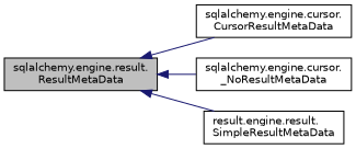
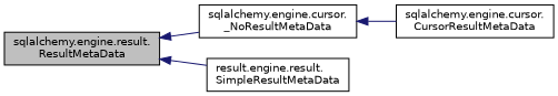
  digraph {
    rankdir=LR
    node [color=black fillcolor=white fontname=Helvetica fontsize=10 shape=record style=filled]
    edge [color=midnightblue dir=back fontname=Helvetica fontsize=10 labelfontname=Helvetica labelfontsize=10 style=solid]
    n1 [fillcolor=grey75 fontcolor=black height=0.2 label="sqlalchemy.engine.result.\lResultMetaData" width=0.4]
    n2 [height=0.2 label="sqlalchemy.engine.cursor.\lCursorResultMetaData" width=0.4]
    n3 [height=0.2 label="sqlalchemy.engine.cursor.\l_NoResultMetaData" width=0.4]
    n4 [height=0.2 label="result.engine.result.\lSimpleResultMetaData" width=0.4]
-   n1 -> n2
+   n3 -> n2
    n1 -> n3
    n1 -> n4
  }
